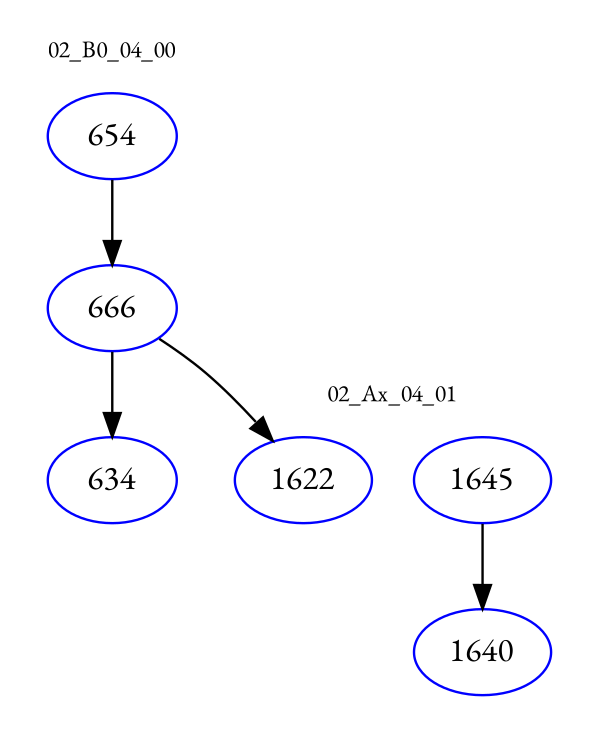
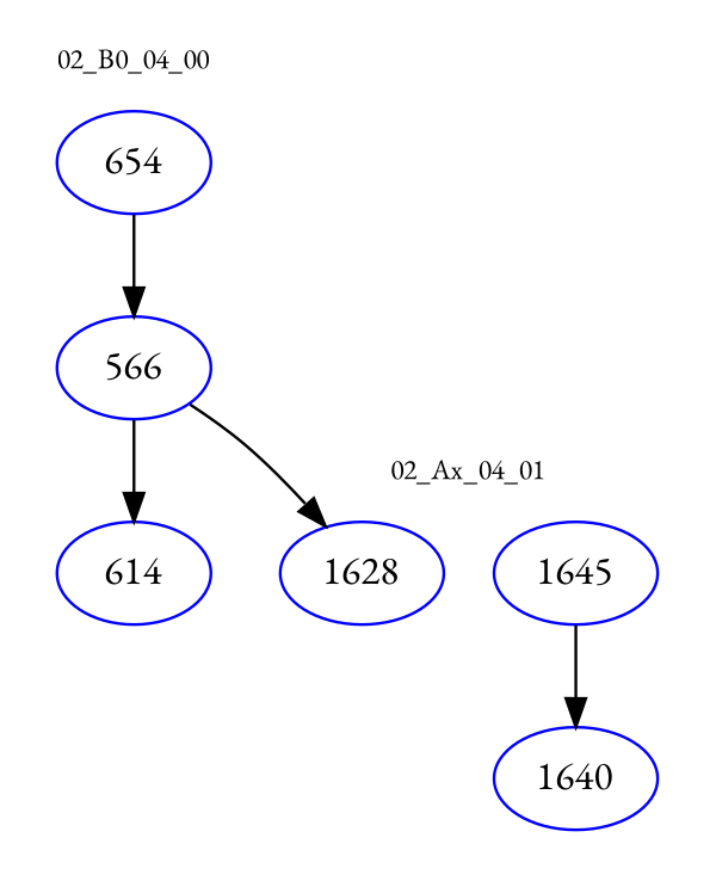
  digraph {
    fontname="EB Garamond"
    node [color=blue fontname="EB Garamond"]
    edge [color=black fontname="EB Garamond"]
    n1 [label=1645]
    n2 [label=1640]
-   n3 [label=1622]
+   n3 [label=1628]
    n4 [label=654]
-   n5 [label=666]
-   n6 [label=634]
+   n5 [label=566]
+   n6 [label=614]
    subgraph cluster_1 {
      color=white
      fontsize=10
      label="02_Ax_04_01"
      n1
      n2
      n3
    }
    subgraph cluster_2 {
      color=white
      fontsize=10
      label="02_B0_04_00"
      n4
      n5
      n6
    }
    n1 -> n2
    n4 -> n5
    n5 -> n3
    n5 -> n6
  }
